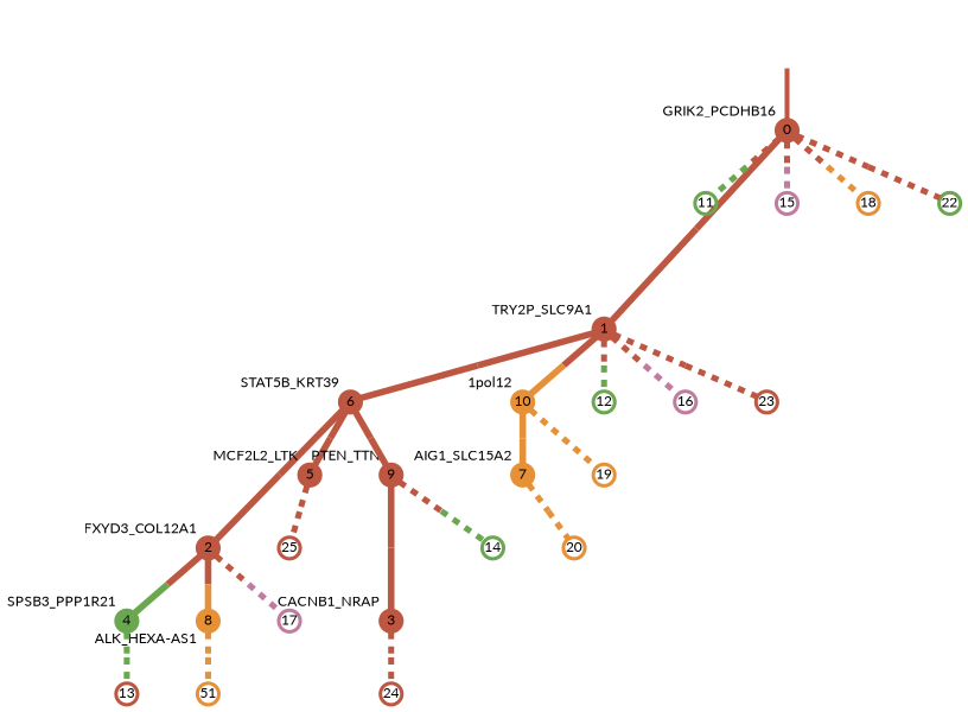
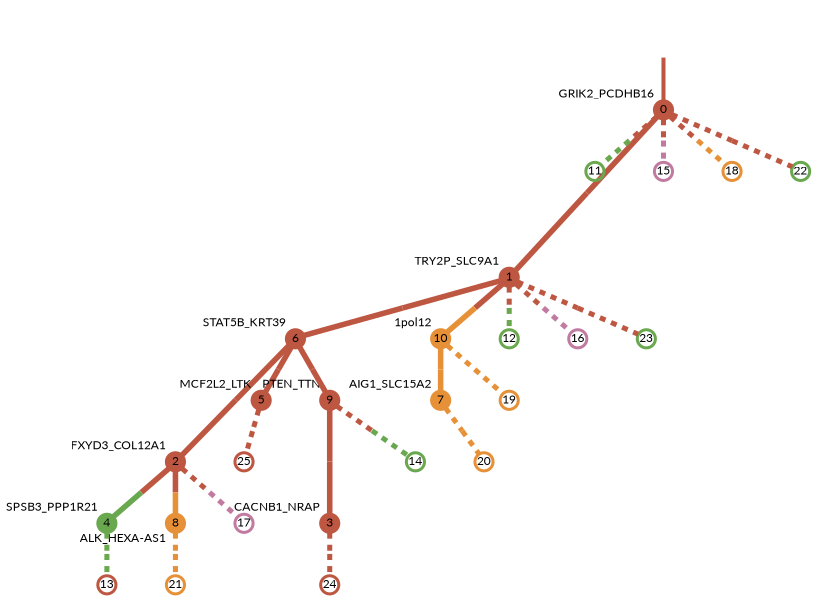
  strict digraph {
    forcelabels=true
    nodesep=0.7
    rankdir=TB
    ranksep=0.6
    splines=false
    node [color="#be5742ff" fillcolor="#be5742ff" fixedsize=true fontname=Lato fontsize="12pt" penwidth=3 shape=circle style=solid]
    edge [arrowsize=0 color="#be5742ff;0.5:#be5742ff" minlen=1.263157844543457 penwidth=5 style=dashed]
    0 [height=0.25 style=filled xlabel=GRIK2_PCDHB16]
    1 [height=0.25 style=filled xlabel=TRY2P_SLC9A1]
    11 [color="#6aa84fff" fillcolor="#6aa84fff" height=0.25]
    15 [color="#c27ba0ff" fillcolor="#c27ba0ff" height=0.25]
    18 [color="#e69138ff" fillcolor="#e69138ff" height=0.25]
    22 [color="#6aa84fff" height=0.25]
    6 [height=0.25 style=filled xlabel=STAT5B_KRT39]
    10 [color="#e69138ff" fillcolor="#e69138ff" height=0.25 style=filled xlabel="1pol12"]
    12 [color="#6aa84fff" fillcolor="#6aa84fff" height=0.25]
    16 [color="#c27ba0ff" fillcolor="#c27ba0ff" height=0.25]
-   23 [height=0.25]
+   23 [color="#6aa84fff" height=0.25]
    2 [height=0.25 style=filled xlabel=FXYD3_COL12A1]
    5 [height=0.25 style=filled xlabel=MCF2L2_LTK]
    9 [height=0.25 style=filled xlabel=PTEN_TTN]
    7 [color="#e69138ff" fillcolor="#e69138ff" height=0.25 style=filled xlabel=AIG1_SLC15A2]
    19 [color="#e69138ff" fillcolor="#e69138ff" height=0.25]
    4 [color="#6aa84fff" fillcolor="#6aa84fff" height=0.25 style=filled xlabel=SPSB3_PPP1R21]
    8 [color="#e69138ff" fillcolor="#e69138ff" height=0.25 style=filled xlabel="ALK_HEXA-AS1"]
    17 [color="#c27ba0ff" fillcolor="#c27ba0ff" height=0.25]
    25 [height=0.25]
    3 [height=0.25 style=filled xlabel=CACNB1_NRAP]
    14 [color="#6aa84fff" fillcolor="#6aa84fff" height=0.25]
    20 [color="#e69138ff" fillcolor="#e69138ff" height=0.25]
    13 [fillcolor="#6aa84fff" height=0.25]
-   21 [color="#e69138ff" fillcolor="#e69138ff" height=0.25 label=51]
+   21 [color="#e69138ff" fillcolor="#e69138ff" height=0.25]
    24 [height=0.25]
    normal [style=invis xlabel=GRIK2_PCDHB16 color="" fillcolor="" fixedsize="" fontname="" fontsize="" shape=""]
    0 -> 1 [minlen=3.0 penwidth=5.5 style=solid]
    0 -> 11 [color="#be5742ff;0.5:#6aa84fff"]
    0 -> 15 [color="#be5742ff;0.5:#c27ba0ff"]
    0 -> 18 [color="#be5742ff;0.5:#e69138ff"]
    0 -> 22
    1 -> 6 [minlen=1.6315789222717285 penwidth=5.5 style=solid]
    1 -> 10 [color="#be5742ff;0.5:#e69138ff" penwidth=5.5 style=solid]
    1 -> 12 [color="#be5742ff;0.5:#6aa84fff"]
    1 -> 16 [color="#be5742ff;0.5:#c27ba0ff"]
    1 -> 23
    6 -> 2 [minlen=2.0526316165924072 penwidth=5.5 style=solid]
    6 -> 5 [minlen=1.736842155456543 penwidth=5.5 style=solid]
    6 -> 9 [minlen=1.5263158082962036 penwidth=5.5 style=solid]
    10 -> 7 [color="#e69138ff;0.5:#e69138ff" minlen=1.6315789222717285 penwidth=5.5 style=solid]
    10 -> 19 [color="#e69138ff;0.5:#e69138ff"]
    2 -> 4 [color="#be5742ff;0.5:#6aa84fff" minlen=1.9473683834075928 penwidth=5.5 style=solid]
    2 -> 8 [color="#be5742ff;0.5:#e69138ff" minlen=1.6315789222717285 penwidth=5.5 style=solid]
    2 -> 17 [color="#be5742ff;0.5:#c27ba0ff"]
    5 -> 25
    9 -> 3 [minlen=2.0526316165924072 penwidth=5.5 style=solid]
    9 -> 14 [color="#be5742ff;0.5:#6aa84fff"]
    7 -> 20 [color="#e69138ff;0.5:#e69138ff"]
    4 -> 13 [color="#6aa84fff;0.5:#6aa84fff"]
    8 -> 21 [color="#e69138ff;0.5:#e69138ff"]
    3 -> 24
    normal -> 0 [color="#be5742ff" penwidth=4 style=solid minlen=""]
  }
